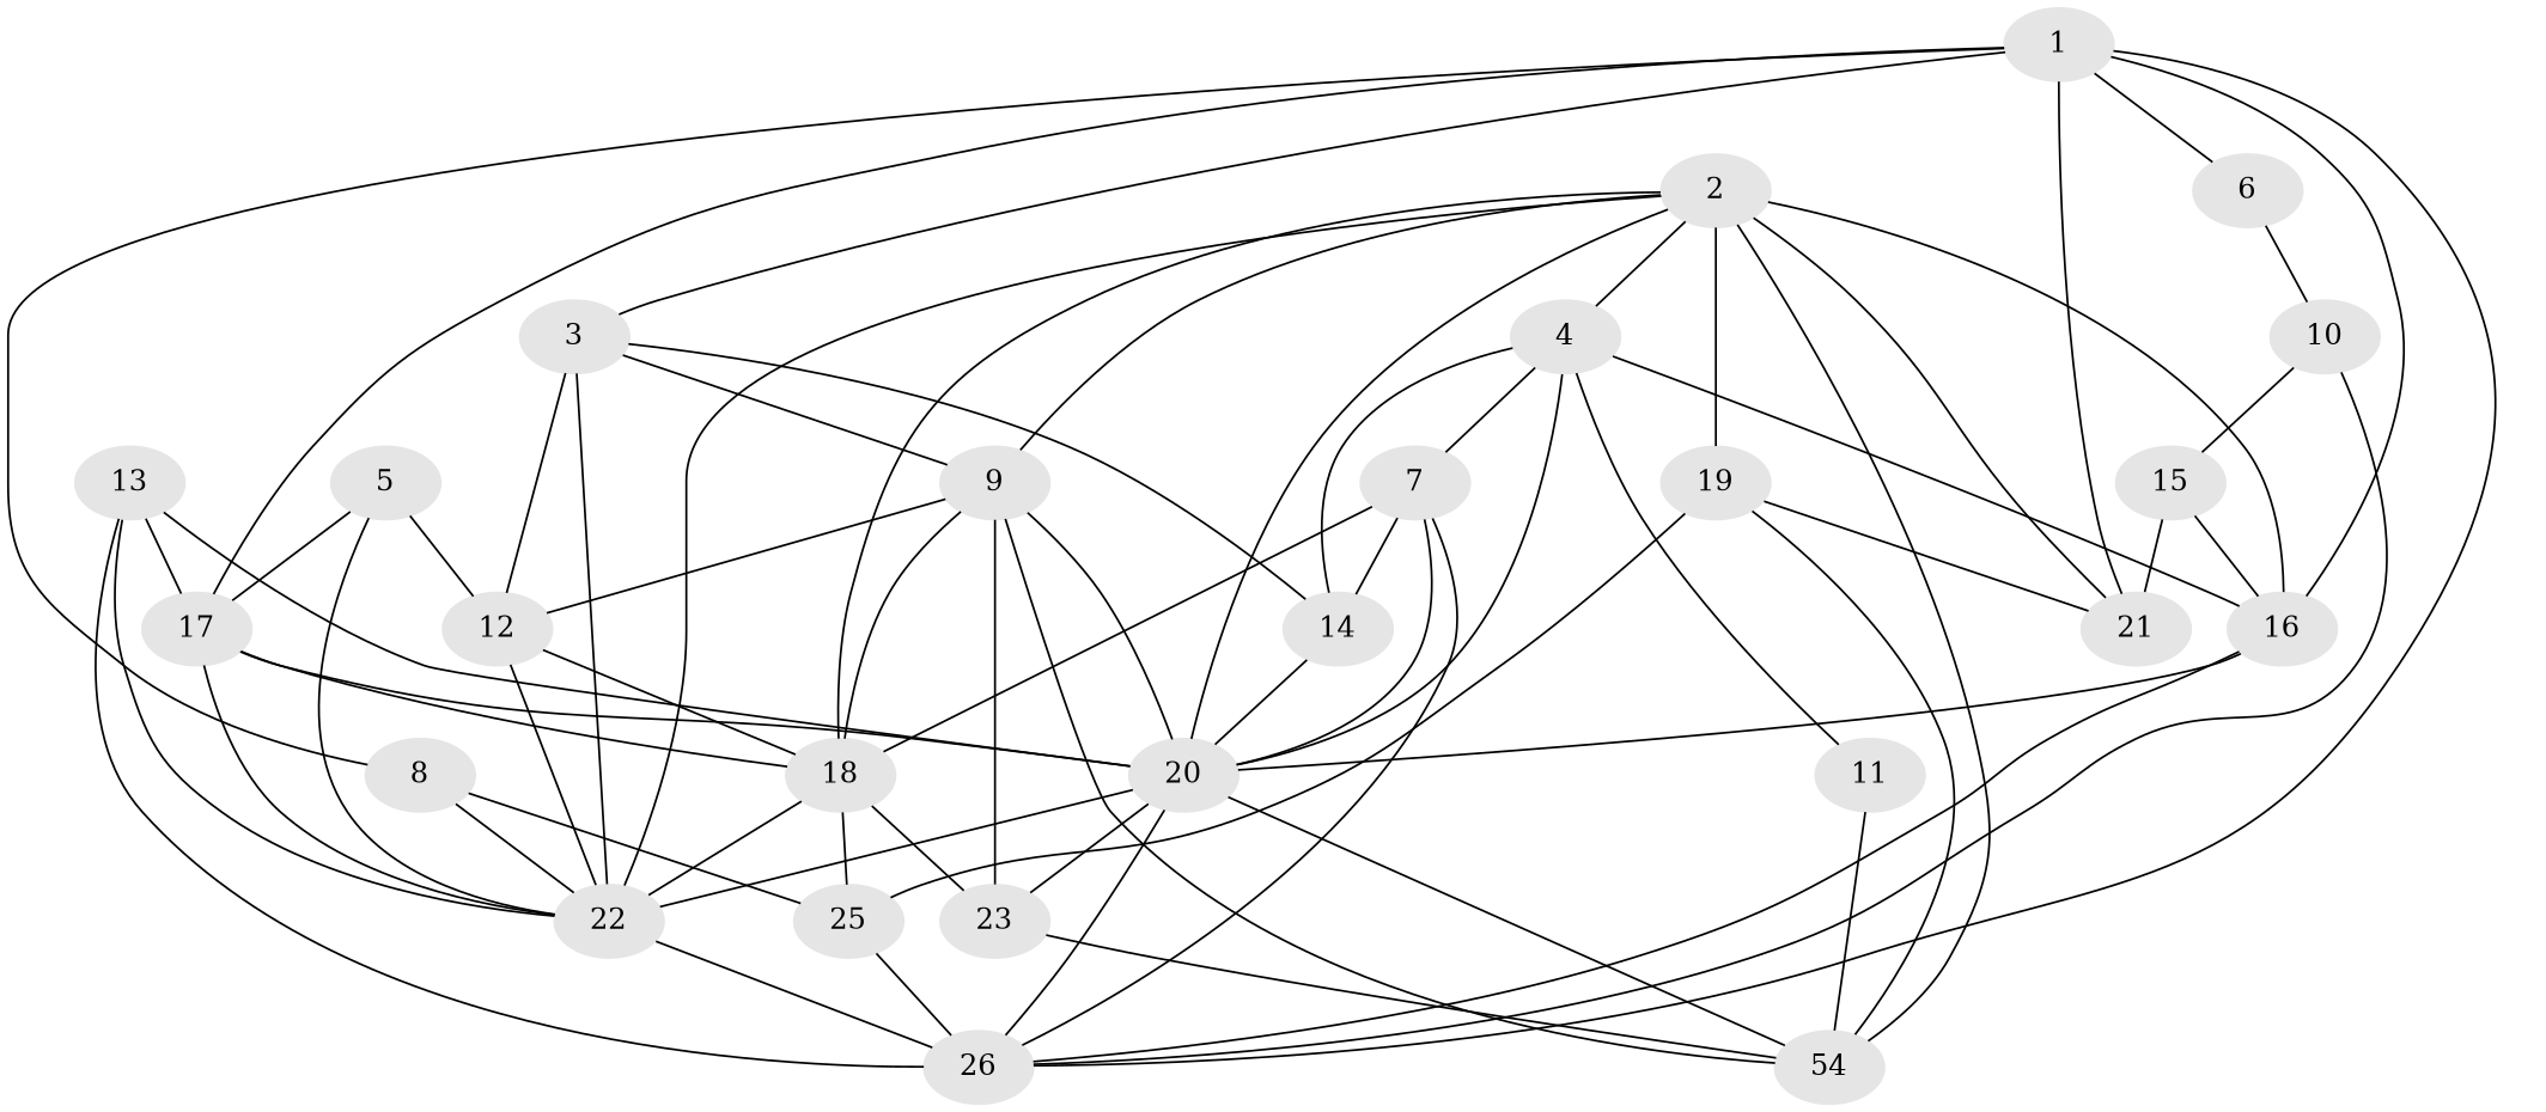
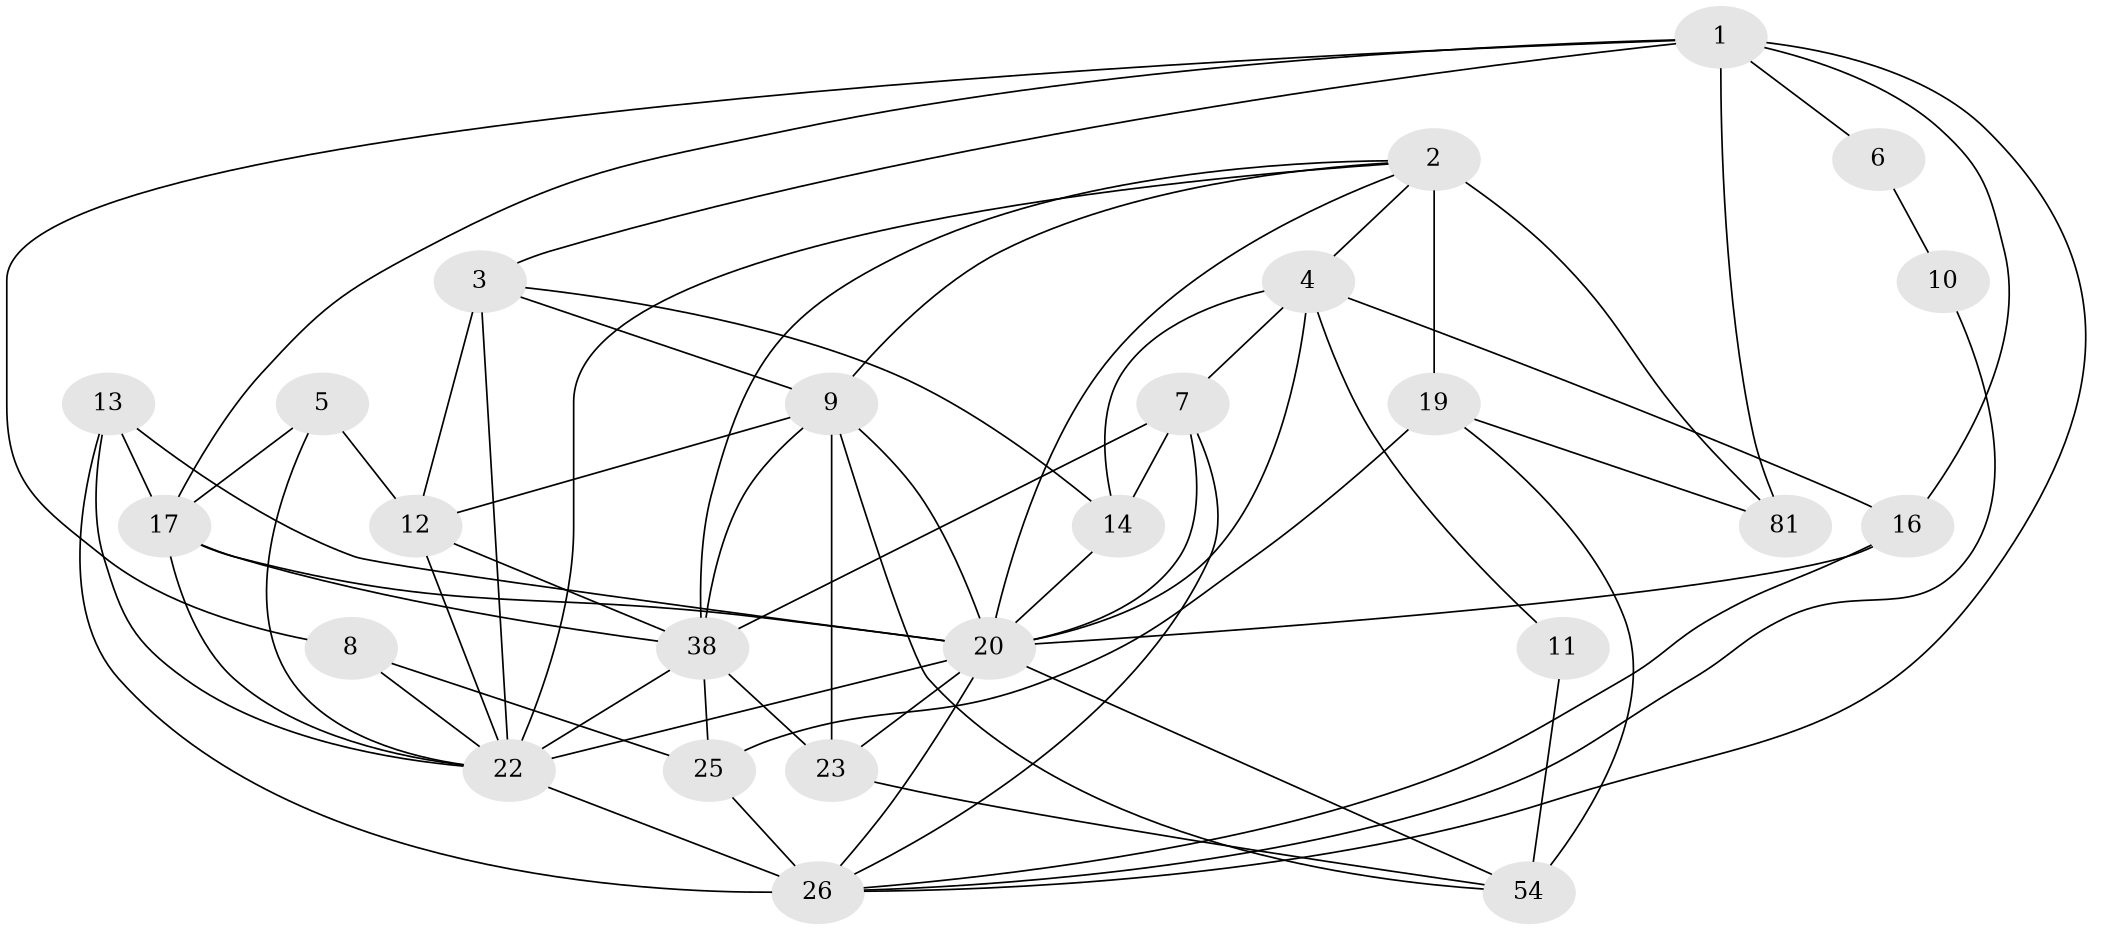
  graph {
    node [color=gray90 style=filled]
    edge [weight=1.0]
    1
    3
    6
    8
    16
    17
-   21
+   21 [label=81]
    26
    9
    22
    12
    14
    10
    25
    20
-   18
+   18 [label=38]
    2
    4
    19
    n20 [label=54]
    7
    11
    23
    5
-   15
    13
    1 -- 3
    1 -- 6
    1 -- 8
    1 -- 16
    1 -- 17
    1 -- 21
    1 -- 26
    3 -- 9
    3 -- 22
    3 -- 12
    3 -- 14
    6 -- 10
    8 -- 22
    8 -- 25
    16 -- 26
    16 -- 20
    17 -- 22
    17 -- 20
    17 -- 18
    9 -- 12
    9 -- 20
    9 -- 18 [weight=2.0]
    9 -- n20
    9 -- 23 [weight=2.0]
    22 -- 26 [weight=2.0]
    12 -- 22 [weight=2.0]
    12 -- 18 [weight=2.0]
    14 -- 20
    10 -- 26 [weight=2.0]
-   10 -- 15
    25 -- 26 [weight=3.0]
    20 -- 26
    20 -- 22 [weight=2.0]
    20 -- n20
    20 -- 23
    18 -- 22
    18 -- 25 [weight=2.0]
    18 -- 23
-   2 -- 16 [weight=3.0]
    2 -- 21
    2 -- 9
    2 -- 22
    2 -- 20
    2 -- 18
    2 -- 4
    2 -- 19
-   2 -- n20
    4 -- 16
    4 -- 14
    4 -- 20
    4 -- 7
    4 -- 11
    19 -- 21
    19 -- 25 [weight=2.0]
    19 -- n20
    7 -- 26
    7 -- 14
    7 -- 20
    7 -- 18
    11 -- n20
    23 -- n20
    5 -- 17
    5 -- 22
    5 -- 12
-   15 -- 16
-   15 -- 21
    13 -- 17
    13 -- 26
    13 -- 22
    13 -- 20
  }
